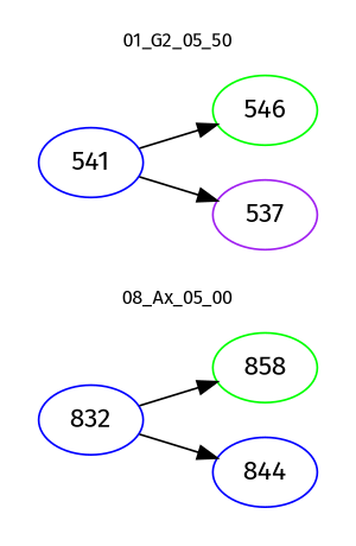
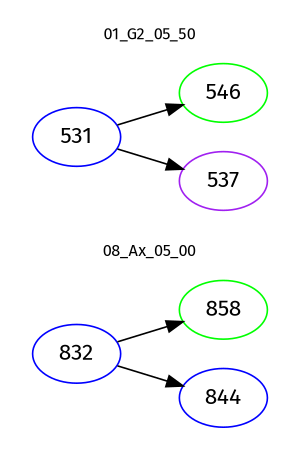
  digraph {
    fontname="Fira Sans"
    rankdir=LR
    node [color=blue fontname="Fira Sans"]
    edge [color=black fontname="Fira Sans"]
    n1 [label=832]
    n2 [label=844]
    n3 [color=green label=858]
-   n4 [label=541]
+   n4 [label=531]
    n5 [color=purple label=537]
    n6 [color=green label=546]
    subgraph cluster_1 {
      color=white
      fontsize=10
      label="08_Ax_05_00"
      n1
      n2
      n3
    }
    subgraph cluster_2 {
      color=white
      fontsize=10
      label="01_G2_05_50"
      n4
      n5
      n6
    }
    n1 -> n2
    n1 -> n3
    n4 -> n5
    n4 -> n6
  }
